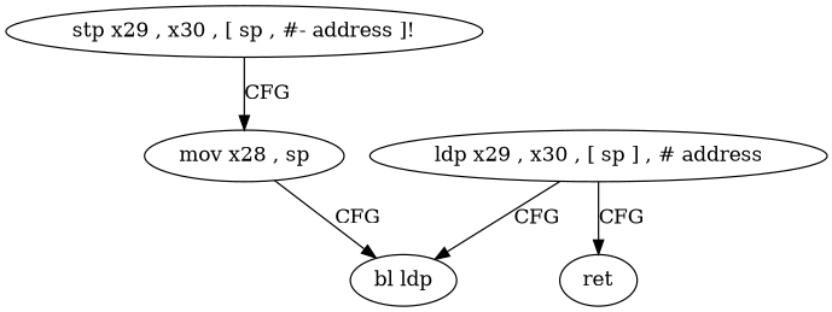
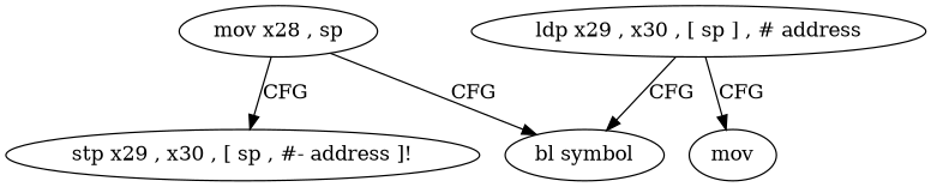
  digraph {
    n1 [label="stp x29 , x30 , [ sp , #- address ]!"]
    n2 [label="mov x28 , sp"]
-   n3 [label="bl ldp"]
+   n3 [label="bl symbol"]
    n4 [label="ldp x29 , x30 , [ sp ] , # address"]
-   n5 [label=ret]
-   n1 -> n2 [label=CFG]
+   n5 [label=mov]
+   n2 -> n1 [label=CFG]
    n2 -> n3 [label=CFG]
    n4 -> n3 [label=CFG]
    n4 -> n5 [label=CFG]
  }
